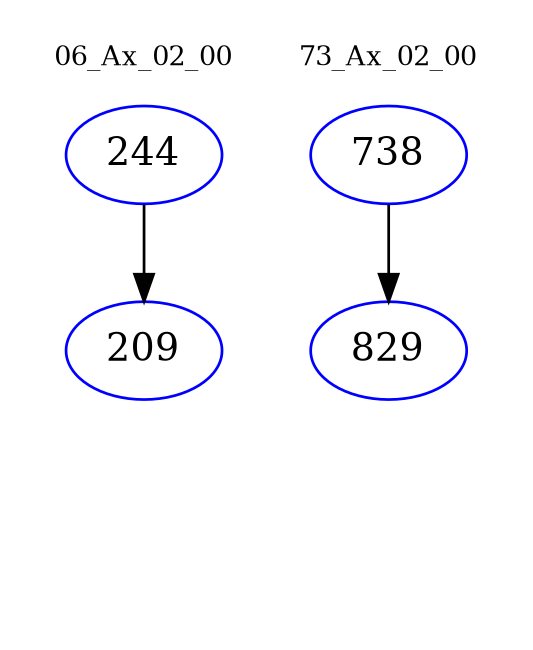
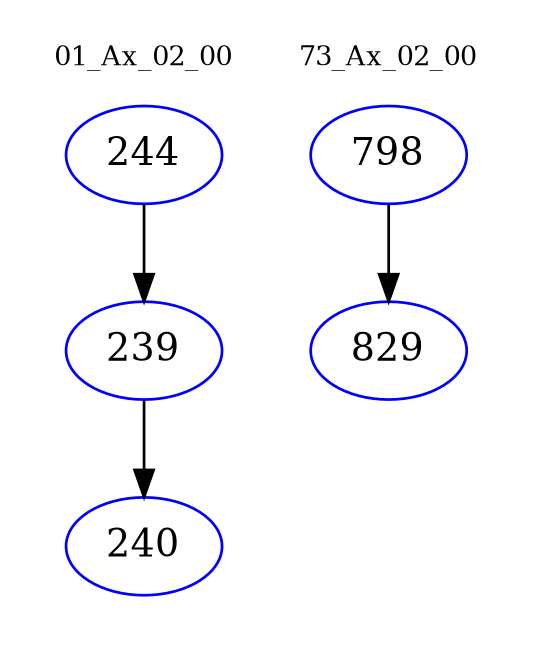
  digraph {
    node [color=blue]
    edge [color=black]
    n1 [label=244]
-   n2 [label=209]
-   n4 [label=738]
+   n2 [label=239]
+   n3 [label=240]
+   n4 [label=798]
    n5 [label=829]
    subgraph cluster_1 {
      color=white
      fontsize=10
-     label="06_Ax_02_00"
+     label="01_Ax_02_00"
      n1
      n2
+     n3
    }
    subgraph cluster_2 {
      color=white
      fontsize=10
      label="73_Ax_02_00"
      n4
      n5
    }
    n1 -> n2
+   n2 -> n3
    n4 -> n5
  }
